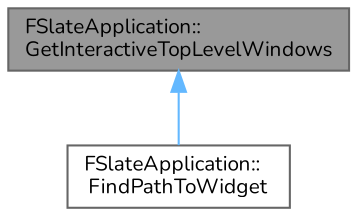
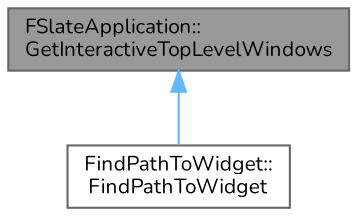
  digraph {
    rankdir=TB
    fontname=Nunito
    node [fontname=Nunito fontsize=10 shape=box style=filled]
    n1 [color=gray40 fillcolor=grey60 fontcolor=black height=0.2 label="FSlateApplication::\lGetInteractiveTopLevelWindows" width=0.4]
-   n2 [color=grey40 fillcolor=white height=0.2 label="FSlateApplication::\lFindPathToWidget" width=0.4]
+   n2 [color=grey40 fillcolor=white height=0.2 label="FindPathToWidget::\lFindPathToWidget" width=0.4]
    n1 -> n2 [color=steelblue1 dir=back fontname=Nunito fontsize=10 labelfontname=Helvetica labelfontsize=10 style=solid]
  }
